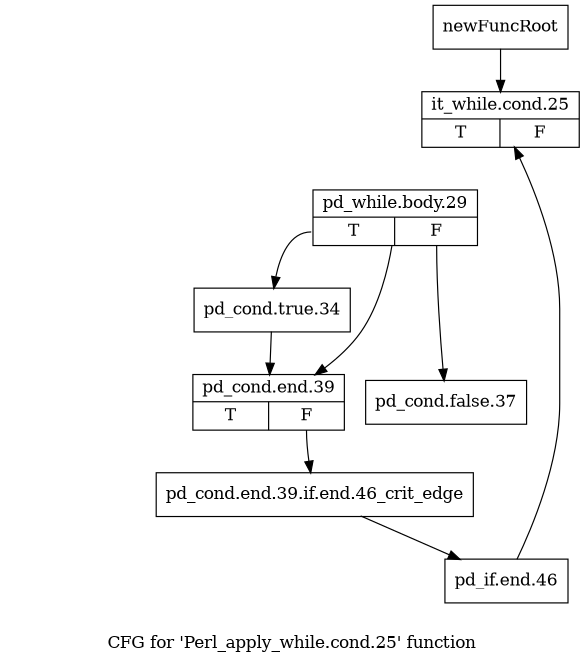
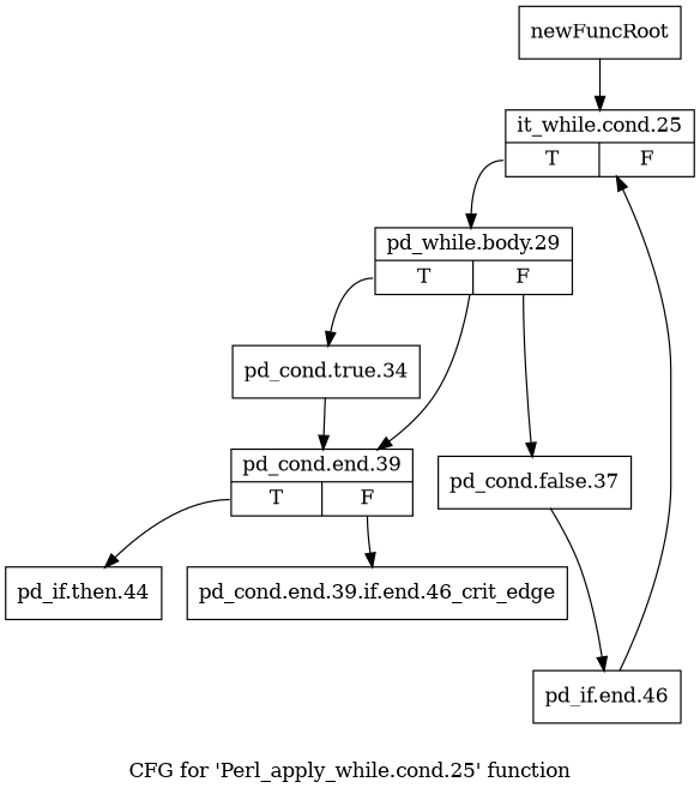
  digraph {
    label="CFG for 'Perl_apply_while.cond.25' function"
    node [shape=record]
    n1 [label="{newFuncRoot}"]
    n2 [label="{it_while.cond.25|{<s0>T|<s1>F}}"]
    n3 [label="{pd_while.body.29|{<s0>T|<s1>F}}"]
    n4 [label="{pd_cond.true.34}"]
    n5 [label="{pd_cond.false.37}"]
    n6 [label="{pd_cond.end.39|{<s0>T|<s1>F}}"]
+   n7 [label="{pd_if.then.44}"]
    n8 [label="{pd_cond.end.39.if.end.46_crit_edge}"]
    n9 [label="{pd_if.end.46}"]
    n1 -> n2
+   n2 -> n3 [tailport=s0]
    n3 -> n4 [tailport=s0]
    n3 -> n5 [tailport=s1]
    n3 -> n6
    n4 -> n6
+   n6 -> n7 [tailport=s0]
    n6 -> n8 [tailport=s1]
-   n8 -> n9
+   n5 -> n9
    n9 -> n2
  }
